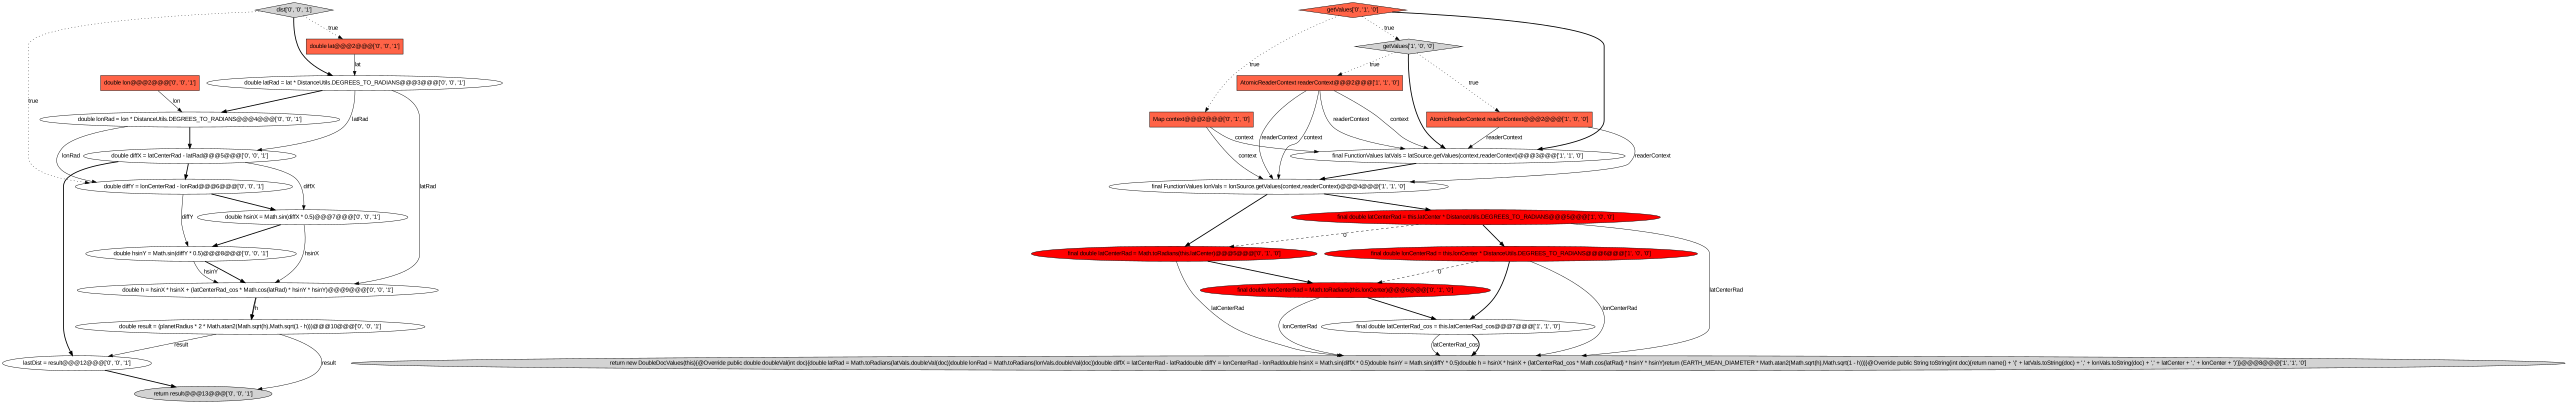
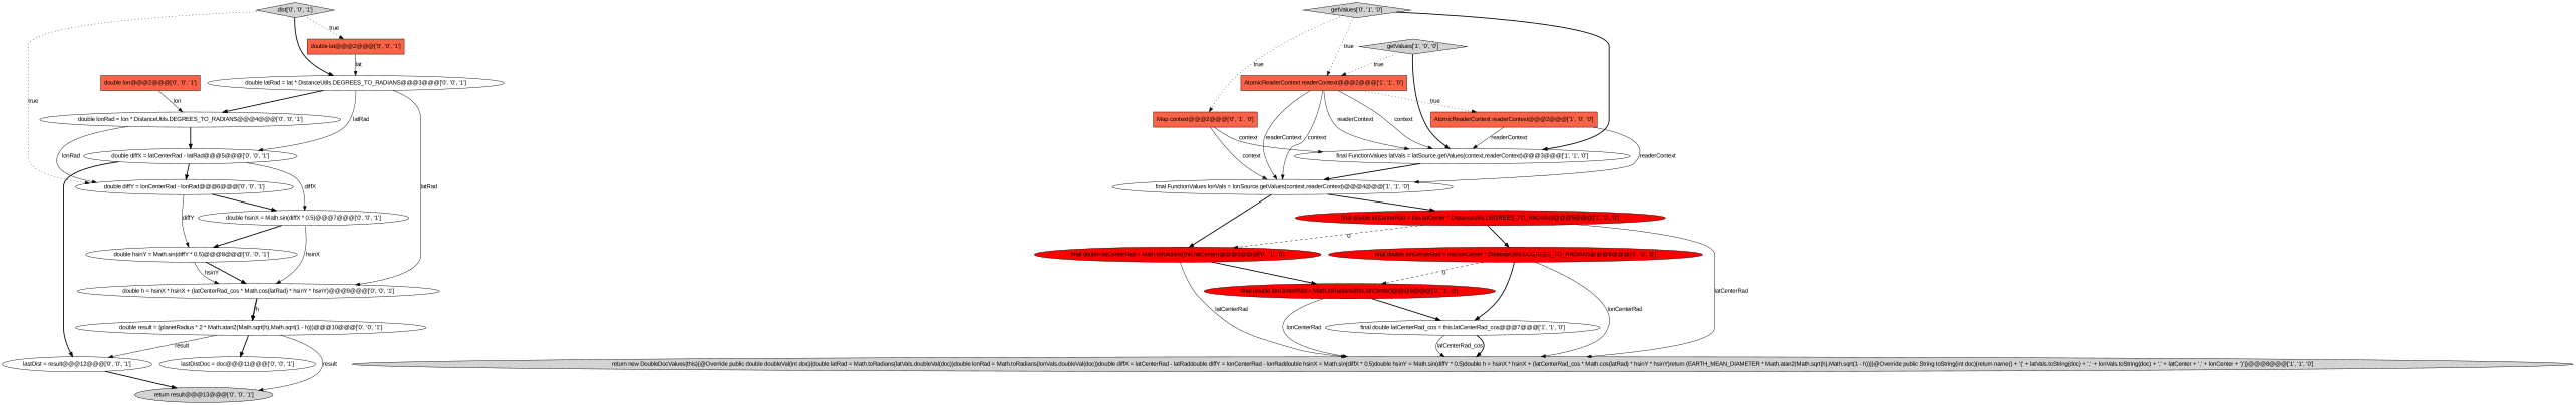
  digraph {
    fontname="Liberation Sans"
    node [fillcolor=white fontname="Liberation Sans" shape=ellipse style=filled]
    edge [fontname="Liberation Sans" style=solid]
    n1 [label="double hsinY = Math.sin(diffY * 0.5)@@@8@@@['0', '0', '1']"]
    n2 [label="double h = hsinX * hsinX + (latCenterRad_cos * Math.cos(latRad) * hsinY * hsinY)@@@9@@@['0', '0', '1']"]
    n3 [label="double result = (planetRadius * 2 * Math.atan2(Math.sqrt(h),Math.sqrt(1 - h)))@@@10@@@['0', '0', '1']"]
    n4 [fillcolor=tomato label="double lat@@@2@@@['0', '0', '1']" shape=box]
    n5 [label="double latRad = lat * DistanceUtils.DEGREES_TO_RADIANS@@@3@@@['0', '0', '1']"]
    n6 [label="double lonRad = lon * DistanceUtils.DEGREES_TO_RADIANS@@@4@@@['0', '0', '1']"]
    n7 [label="double diffX = latCenterRad - latRad@@@5@@@['0', '0', '1']"]
    n8 [label="double diffY = lonCenterRad - lonRad@@@6@@@['0', '0', '1']"]
    n9 [label="double hsinX = Math.sin(diffX * 0.5)@@@7@@@['0', '0', '1']"]
    n10 [label="lastDist = result@@@12@@@['0', '0', '1']"]
    n11 [label="final FunctionValues lonVals = lonSource.getValues(context,readerContext)@@@4@@@['1', '1', '0']"]
    n12 [fillcolor=red label="final double latCenterRad = Math.toRadians(this.latCenter)@@@5@@@['0', '1', '0']"]
    n13 [fillcolor=red label="final double latCenterRad = this.latCenter * DistanceUtils.DEGREES_TO_RADIANS@@@5@@@['1', '0', '0']"]
    n14 [fillcolor=red label="final double lonCenterRad = Math.toRadians(this.lonCenter)@@@6@@@['0', '1', '0']"]
    n15 [fillcolor=lightgray label="return new DoubleDocValues(this){@Override public double doubleVal(int doc){double latRad = Math.toRadians(latVals.doubleVal(doc))double lonRad = Math.toRadians(lonVals.doubleVal(doc))double diffX = latCenterRad - latRaddouble diffY = lonCenterRad - lonRaddouble hsinX = Math.sin(diffX * 0.5)double hsinY = Math.sin(diffY * 0.5)double h = hsinX * hsinX + (latCenterRad_cos * Math.cos(latRad) * hsinY * hsinY)return (EARTH_MEAN_DIAMETER * Math.atan2(Math.sqrt(h),Math.sqrt(1 - h)))}@Override public String toString(int doc){return name() + '(' + latVals.toString(doc) + ',' + lonVals.toString(doc) + ',' + latCenter + ',' + lonCenter + ')'}}@@@8@@@['1', '1', '0']"]
    n16 [fillcolor=red label="final double lonCenterRad = this.lonCenter * DistanceUtils.DEGREES_TO_RADIANS@@@6@@@['1', '0', '0']"]
    n17 [label="final double latCenterRad_cos = this.latCenterRad_cos@@@7@@@['1', '1', '0']"]
    n18 [label="final FunctionValues latVals = latSource.getValues(context,readerContext)@@@3@@@['1', '1', '0']"]
    n19 [fillcolor=tomato label="Map context@@@2@@@['0', '1', '0']" shape=box]
    n20 [fillcolor=lightgray label="return result@@@13@@@['0', '0', '1']"]
-   n21 [fillcolor=tomato label="getValues['0', '1', '0']" shape=diamond]
+   n21 [fillcolor=lightgray label="getValues['0', '1', '0']" shape=diamond]
    n22 [fillcolor=tomato label="AtomicReaderContext readerContext@@@2@@@['1', '1', '0']" shape=box]
+   n23 [label="lastDistDoc = doc@@@11@@@['0', '0', '1']"]
    n24 [fillcolor=lightgray label="getValues['1', '0', '0']" shape=diamond]
    n25 [fillcolor=tomato label="AtomicReaderContext readerContext@@@2@@@['1', '0', '0']" shape=box]
    n26 [fillcolor=lightgray label="dist['0', '0', '1']" shape=diamond]
    n27 [fillcolor=tomato label="double lon@@@2@@@['0', '0', '1']" shape=box]
    n1 -> n2 [style=bold]
    n1 -> n2 [label=hsinY]
    n2 -> n3 [style=bold]
    n2 -> n3 [label=h]
    n3 -> n10 [label=result]
    n3 -> n20 [label=result]
+   n3 -> n23 [style=bold]
    n4 -> n5 [label=lat]
    n5 -> n2 [label=latRad]
    n5 -> n6 [style=bold]
    n5 -> n7 [label=latRad]
    n6 -> n7 [style=bold]
    n6 -> n8 [label=lonRad]
    n7 -> n8 [style=bold]
    n7 -> n9 [label=diffX]
    n7 -> n10 [style=bold]
    n8 -> n1 [label=diffY]
    n8 -> n9 [style=bold]
    n9 -> n1 [style=bold]
    n9 -> n2 [label=hsinX]
    n10 -> n20 [style=bold]
    n11 -> n12 [style=bold]
    n11 -> n13 [style=bold]
    n12 -> n14 [style=bold]
    n12 -> n15 [label=latCenterRad]
    n13 -> n12 [label=0 style=dashed]
    n13 -> n15 [label=latCenterRad]
    n13 -> n16 [style=bold]
    n14 -> n15 [label=lonCenterRad]
    n14 -> n17 [style=bold]
    n16 -> n14 [label=0 style=dashed]
    n16 -> n15 [label=lonCenterRad]
    n16 -> n17 [style=bold]
    n17 -> n15 [label=latCenterRad_cos]
    n17 -> n15 [style=bold]
    n18 -> n11 [style=bold]
    n19 -> n11 [label=context]
    n19 -> n18 [label=context]
    n21 -> n18 [style=bold]
    n21 -> n19 [label=true style=dotted]
-   n21 -> n24 [label=true style=dotted]
+   n21 -> n22 [label=true style=dotted]
    n22 -> n11 [label=context]
    n22 -> n11 [label=readerContext]
    n22 -> n18 [label=context]
    n22 -> n18 [label=readerContext]
    n24 -> n18 [style=bold]
    n24 -> n22 [label=true style=dotted]
-   n24 -> n25 [label=true style=dotted]
+   n22 -> n25 [label=true style=dotted]
    n25 -> n11 [label=readerContext]
    n25 -> n18 [label=readerContext]
    n26 -> n4 [label=true style=dotted]
    n26 -> n5 [style=bold]
    n26 -> n8 [label=true style=dotted]
    n27 -> n6 [label=lon]
  }
